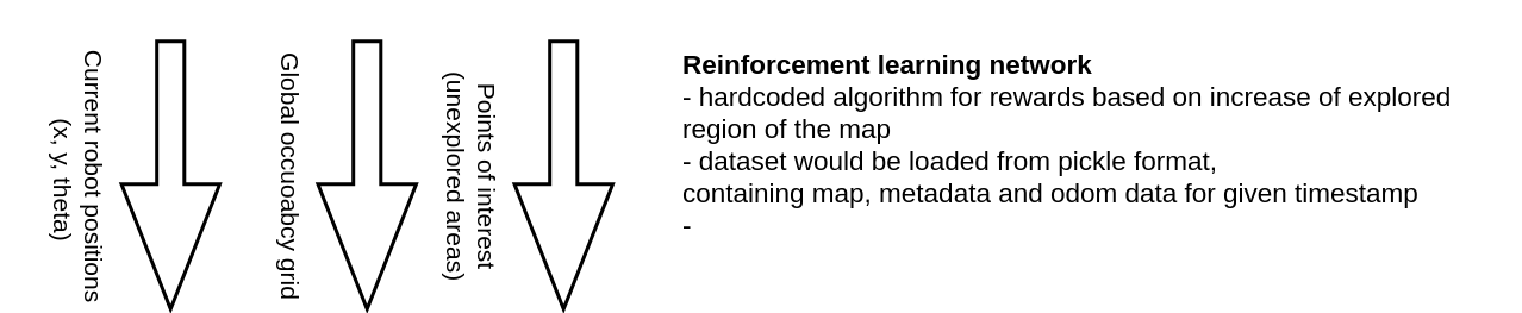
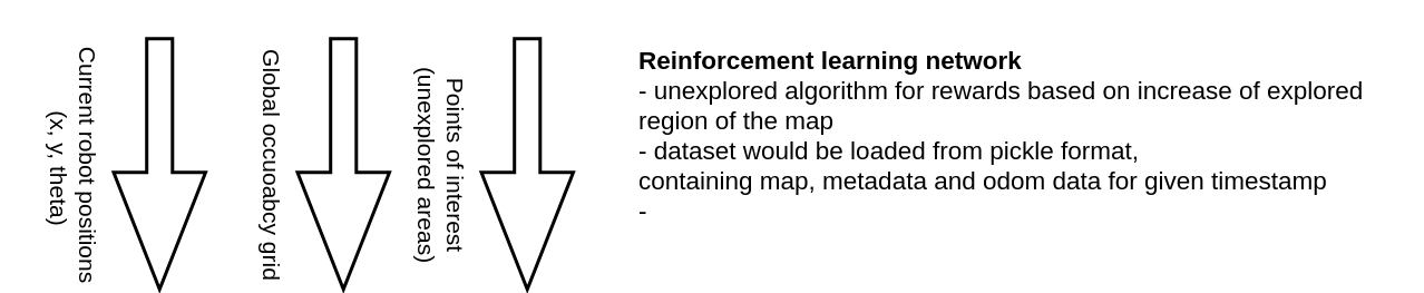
  <mxCell id="0" />
  <mxCell id="1" parent="0" />
  <mxCell id="2" value="&lt;font style=&quot;font-size: 14px;&quot;&gt;Current robot positions&lt;/font&gt;&lt;div&gt;&lt;font style=&quot;font-size: 14px;&quot;&gt;&amp;nbsp;(x, y, theta)&lt;/font&gt;&lt;/div&gt;" style="verticalLabelPosition=bottom;verticalAlign=top;html=1;strokeWidth=2;shape=mxgraph.arrows2.arrow;dy=0.72;dx=70;notch=0;rotation=90;" vertex="1" parent="1"><mxGeometry x="20" y="70" width="150" height="55" as="geometry" /></mxCell>
  <mxCell id="3" value="&lt;font style=&quot;font-size: 14px;&quot;&gt;Global occuoabcy grid&lt;/font&gt;" style="verticalLabelPosition=bottom;verticalAlign=top;html=1;strokeWidth=2;shape=mxgraph.arrows2.arrow;dy=0.72;dx=70;notch=0;rotation=90;" vertex="1" parent="1"><mxGeometry x="130" y="70" width="150" height="55" as="geometry" /></mxCell>
  <mxCell id="4" value="&lt;font style=&quot;font-size: 14px;&quot;&gt;Points of interest&lt;/font&gt;&lt;div&gt;&lt;font style=&quot;font-size: 14px;&quot;&gt;(unexplored areas)&lt;/font&gt;&lt;/div&gt;" style="verticalLabelPosition=bottom;verticalAlign=top;html=1;strokeWidth=2;shape=mxgraph.arrows2.arrow;dy=0.72;dx=70;notch=0;rotation=90;" vertex="1" parent="1"><mxGeometry x="240" y="70" width="150" height="55" as="geometry" /></mxCell>
- <mxCell id="5" value="&lt;font style=&quot;font-size: 15px;&quot;&gt;&lt;b style=&quot;&quot;&gt;Reinforcement learning network&lt;/b&gt;&lt;/font&gt;&lt;div&gt;&lt;font style=&quot;font-size: 15px;&quot;&gt;- hardcoded algorithm for rewards based&amp;nbsp;&lt;/font&gt;&lt;span style=&quot;font-size: 15px; background-color: transparent; color: light-dark(rgb(0, 0, 0), rgb(255, 255, 255));&quot;&gt;on increase of explored&lt;/span&gt;&lt;/div&gt;&lt;div&gt;&lt;span style=&quot;font-size: 15px; background-color: transparent; color: light-dark(rgb(0, 0, 0), rgb(255, 255, 255));&quot;&gt;region of the map&lt;/span&gt;&lt;/div&gt;&lt;div style=&quot;&quot;&gt;&lt;font style=&quot;font-size: 15px;&quot;&gt;- dataset would be loaded from pickle format,&amp;nbsp;&lt;/font&gt;&lt;/div&gt;&lt;div style=&quot;&quot;&gt;&lt;font style=&quot;font-size: 15px;&quot;&gt;containing map, metadata and odom data for given timestamp&lt;/font&gt;&lt;/div&gt;&lt;div style=&quot;&quot;&gt;&lt;font style=&quot;font-size: 15px;&quot;&gt;-&amp;nbsp;&lt;/font&gt;&lt;/div&gt;" style="text;html=1;align=left;verticalAlign=middle;resizable=0;points=[];autosize=1;strokeColor=none;fillColor=none;" vertex="1" parent="1"><mxGeometry x="380" y="20" width="450" height="120" as="geometry" /></mxCell>
+ <mxCell id="5" value="&lt;font style=&quot;font-size: 15px;&quot;&gt;&lt;b style=&quot;&quot;&gt;Reinforcement learning network&lt;/b&gt;&lt;/font&gt;&lt;div&gt;&lt;font style=&quot;font-size: 15px;&quot;&gt;- unexplored algorithm for rewards based&amp;nbsp;&lt;/font&gt;&lt;span style=&quot;font-size: 15px; background-color: transparent; color: light-dark(rgb(0, 0, 0), rgb(255, 255, 255));&quot;&gt;on increase of explored&lt;/span&gt;&lt;/div&gt;&lt;div&gt;&lt;span style=&quot;font-size: 15px; background-color: transparent; color: light-dark(rgb(0, 0, 0), rgb(255, 255, 255));&quot;&gt;region of the map&lt;/span&gt;&lt;/div&gt;&lt;div style=&quot;&quot;&gt;&lt;font style=&quot;font-size: 15px;&quot;&gt;- dataset would be loaded from pickle format,&amp;nbsp;&lt;/font&gt;&lt;/div&gt;&lt;div style=&quot;&quot;&gt;&lt;font style=&quot;font-size: 15px;&quot;&gt;containing map, metadata and odom data for given timestamp&lt;/font&gt;&lt;/div&gt;&lt;div style=&quot;&quot;&gt;&lt;font style=&quot;font-size: 15px;&quot;&gt;-&amp;nbsp;&lt;/font&gt;&lt;/div&gt;" style="text;html=1;align=left;verticalAlign=middle;resizable=0;points=[];autosize=1;strokeColor=none;fillColor=none;" vertex="1" parent="1"><mxGeometry x="380" y="20" width="450" height="120" as="geometry" /></mxCell>
